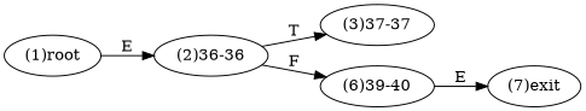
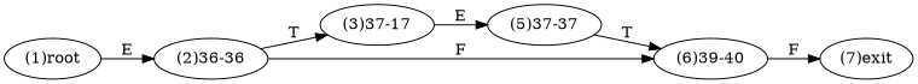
  digraph {
    rankdir=LR
    n1 [label="(1)root"]
    n2 [label="(2)36-36"]
-   n3 [label="(3)37-37"]
+   n3 [label="(3)37-17"]
    n4 [label="(6)39-40"]
+   n5 [label="(5)37-37"]
    n6 [label="(7)exit"]
    n1 -> n2 [label=E]
    n2 -> n3 [label=T]
    n2 -> n4 [label=F]
-   n4 -> n6 [label=E]
+   n3 -> n5 [label=E]
+   n4 -> n6 [label=F]
+   n5 -> n4 [label=T]
  }
